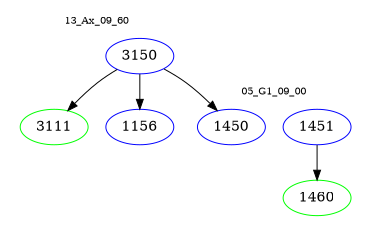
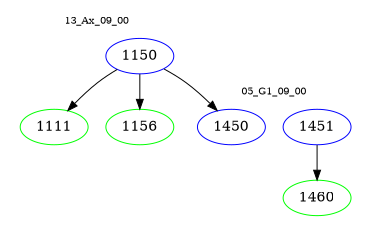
  digraph {
    node [color=blue]
    edge [color=black]
-   n1 [label=3150]
-   n2 [color=green label=3111]
-   n3 [label=1156]
+   n1 [label=1150]
+   n2 [color=green label=1111]
+   n3 [color=green label=1156]
    n4 [label=1451]
    n5 [label=1450]
    n6 [color=green label=1460]
    subgraph cluster_1 {
      color=white
      fontsize=10
-     label="13_Ax_09_60"
+     label="13_Ax_09_00"
      n1
      n2
      n3
    }
    subgraph cluster_2 {
      color=white
      fontsize=10
      label="05_G1_09_00"
      n4
      n5
      n6
    }
    n1 -> n2
    n1 -> n3
    n1 -> n5
    n4 -> n6
  }
